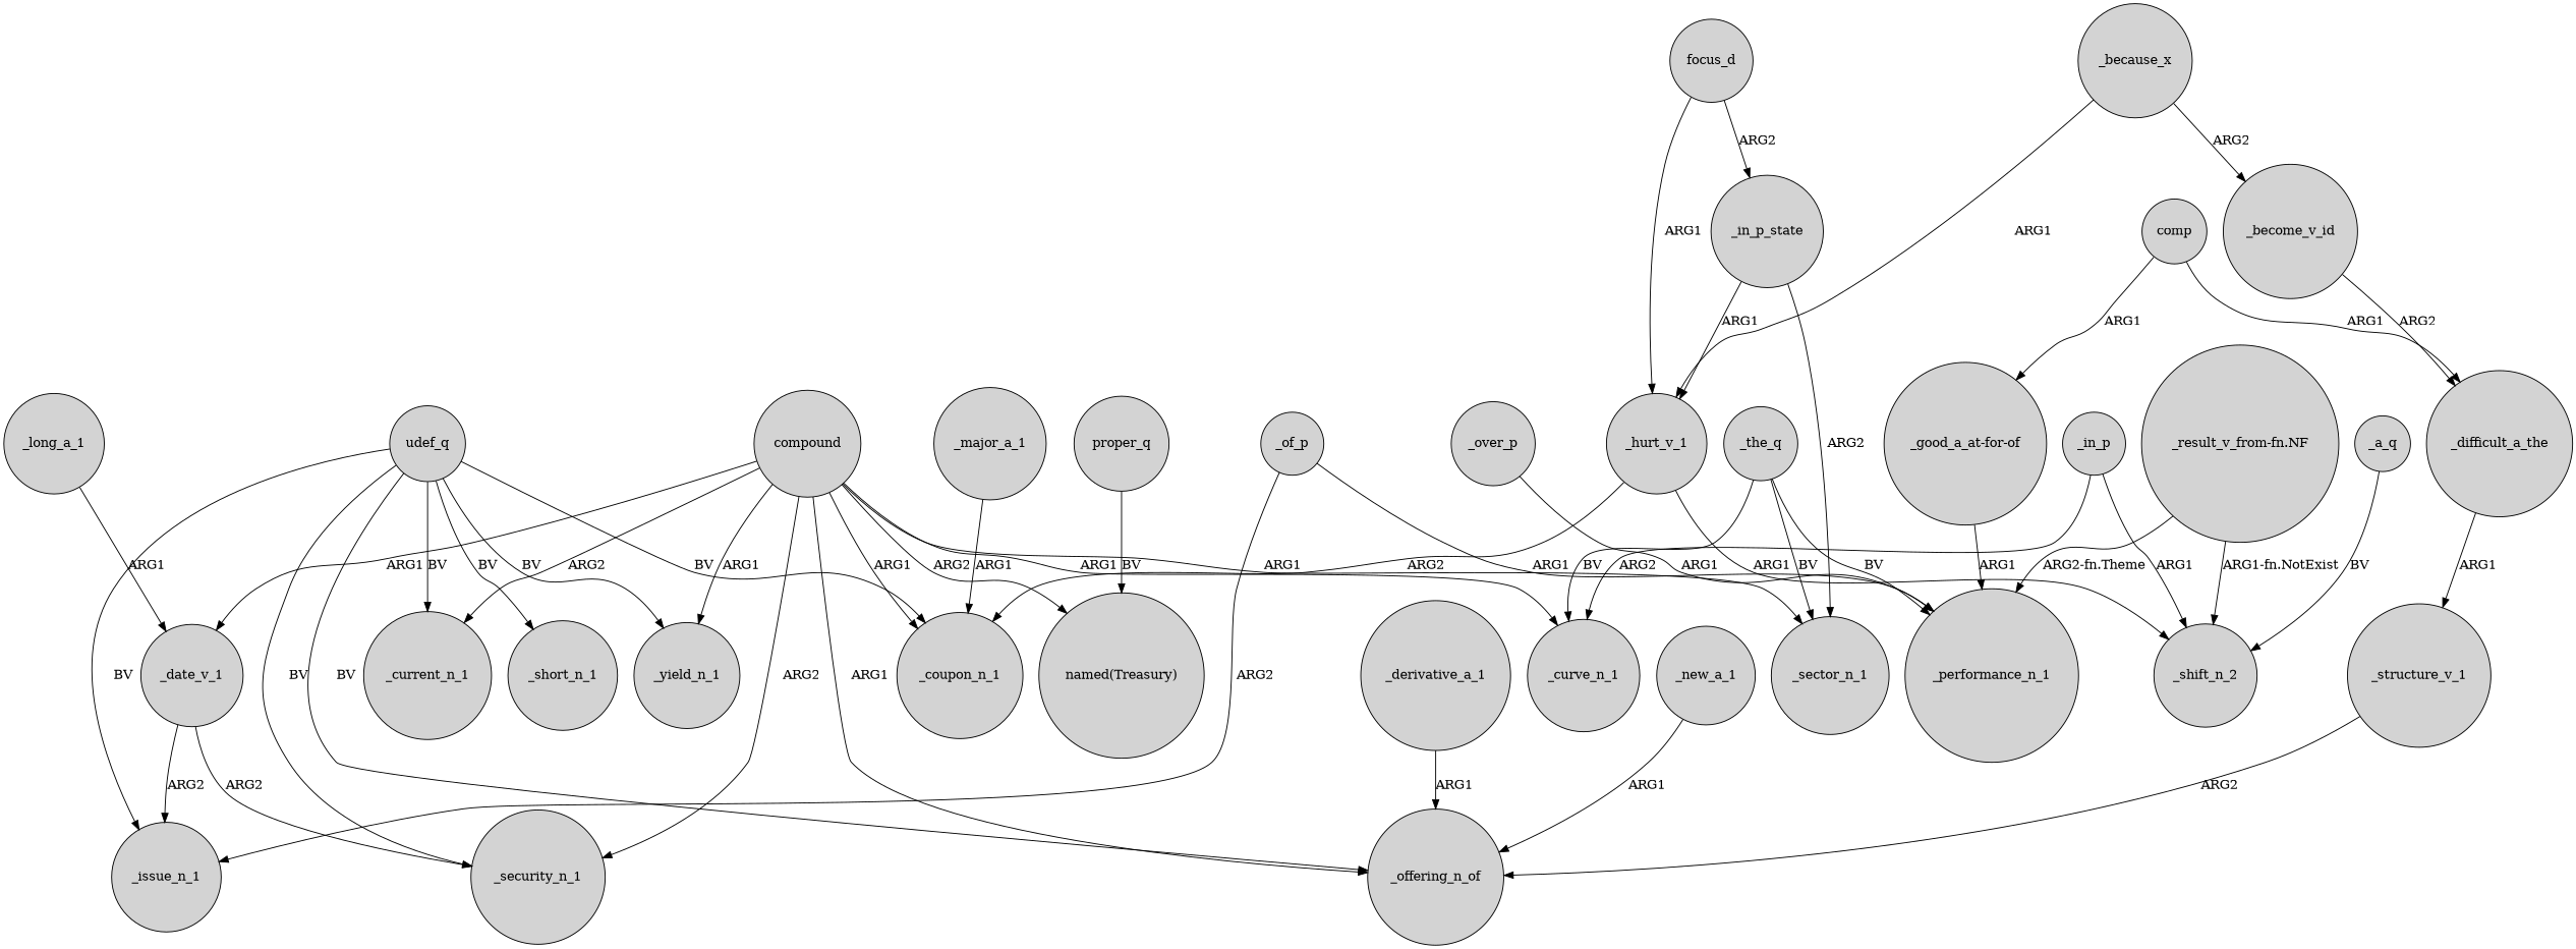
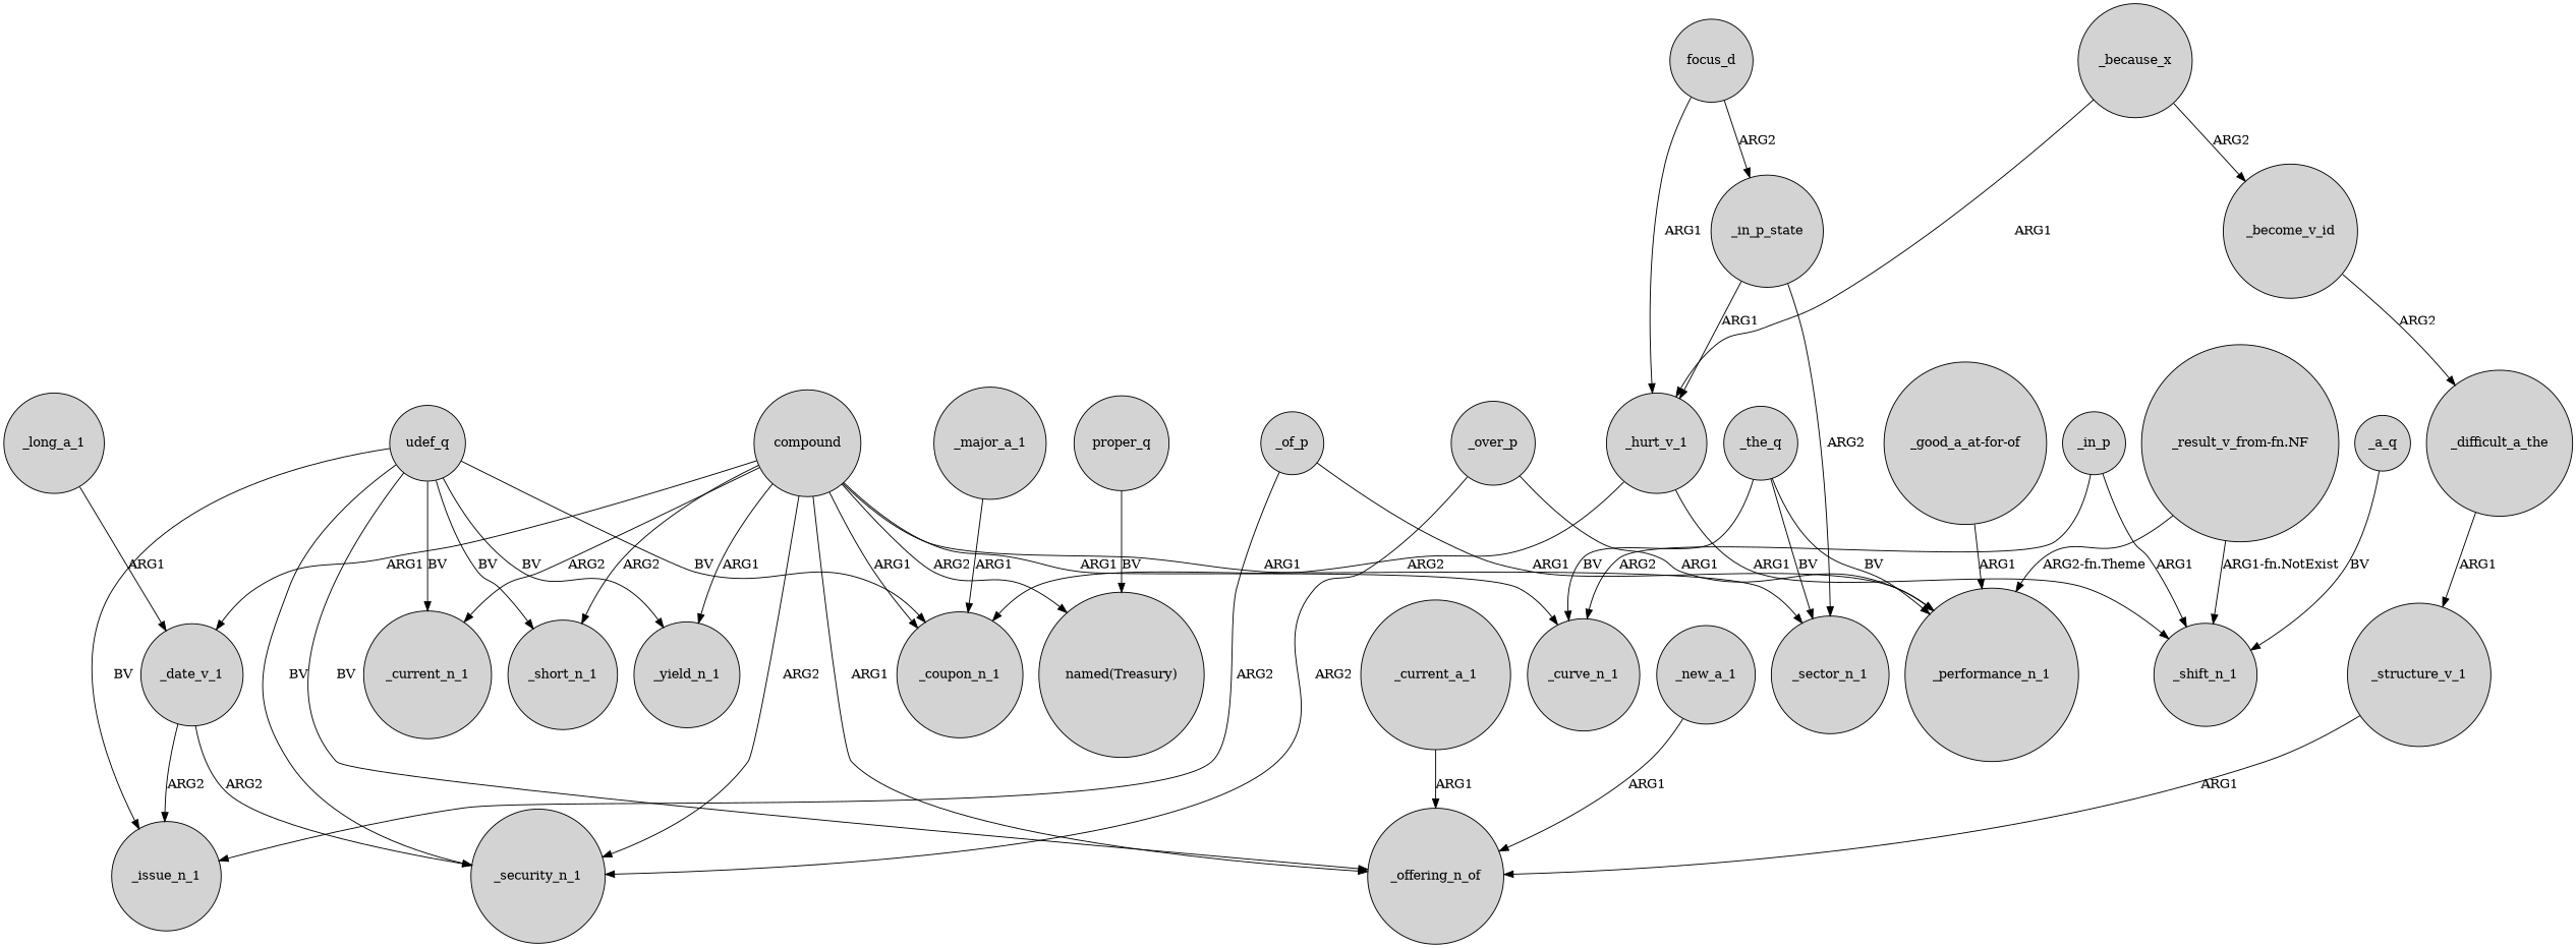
  digraph {
    node [shape=circle style=filled]
    compound
    _coupon_n_1
    "named(Treasury)"
    _current_n_1
    _date_v_1
    _curve_n_1
    _sector_n_1
    _security_n_1
    _yield_n_1
    _offering_n_of
    _short_n_1
    _issue_n_1
    _long_a_1
    _the_q
    _performance_n_1
    "_good_a_at-for-of"
    _in_p_state
    _hurt_v_1
-   _shift_n_1 [label=_shift_n_2]
+   _shift_n_1
    _of_p
    _over_p
-   comp
    n23 [label=_difficult_a_the]
    _structure_v_1
    focus_d
    _in_p
    "_result_v_from-fn.NF"
-   _derivative_a_1
+   _derivative_a_1 [label=_current_a_1]
    _new_a_1
    _a_q
    _because_x
    _become_v_id
    udef_q
    proper_q
    _major_a_1
    compound -> _coupon_n_1 [label=ARG1]
    compound -> "named(Treasury)" [label=ARG2]
    compound -> _current_n_1 [label=ARG2]
    compound -> _date_v_1 [label=ARG1]
    compound -> _curve_n_1 [label=ARG1]
    compound -> _sector_n_1 [label=ARG1]
    compound -> _security_n_1 [label=ARG2]
    compound -> _yield_n_1 [label=ARG1]
    compound -> _offering_n_of [label=ARG1]
+   compound -> _short_n_1 [label=ARG2]
    _date_v_1 -> _security_n_1 [label=ARG2]
    _date_v_1 -> _issue_n_1 [label=ARG2]
    _long_a_1 -> _date_v_1 [label=ARG1]
    _the_q -> _curve_n_1 [label=BV]
    _the_q -> _sector_n_1 [label=BV]
    _the_q -> _performance_n_1 [label=BV]
    "_good_a_at-for-of" -> _performance_n_1 [label=ARG1]
    _in_p_state -> _sector_n_1 [label=ARG2]
    _in_p_state -> _hurt_v_1 [label=ARG1]
    _hurt_v_1 -> _coupon_n_1 [label=ARG2]
    _hurt_v_1 -> _shift_n_1 [label=ARG1]
    _of_p -> _issue_n_1 [label=ARG2]
    _of_p -> _performance_n_1 [label=ARG1]
+   _over_p -> _security_n_1 [label=ARG2]
    _over_p -> _performance_n_1 [label=ARG1]
-   comp -> "_good_a_at-for-of" [label=ARG1]
-   comp -> n23 [label=ARG1]
    n23 -> _structure_v_1 [label=ARG1]
-   _structure_v_1 -> _offering_n_of [label=ARG2]
+   _structure_v_1 -> _offering_n_of [label=ARG1]
    focus_d -> _in_p_state [label=ARG2]
    focus_d -> _hurt_v_1 [label=ARG1]
    _in_p -> _curve_n_1 [label=ARG2]
    _in_p -> _shift_n_1 [label=ARG1]
    "_result_v_from-fn.NF" -> _performance_n_1 [label="ARG2-fn.Theme"]
    "_result_v_from-fn.NF" -> _shift_n_1 [label="ARG1-fn.NotExist"]
    _derivative_a_1 -> _offering_n_of [label=ARG1]
    _new_a_1 -> _offering_n_of [label=ARG1]
    _a_q -> _shift_n_1 [label=BV]
    _because_x -> _hurt_v_1 [label=ARG1]
    _because_x -> _become_v_id [label=ARG2]
    _become_v_id -> n23 [label=ARG2]
    udef_q -> _coupon_n_1 [label=BV]
    udef_q -> _current_n_1 [label=BV]
    udef_q -> _security_n_1 [label=BV]
    udef_q -> _yield_n_1 [label=BV]
    udef_q -> _offering_n_of [label=BV]
    udef_q -> _short_n_1 [label=BV]
    udef_q -> _issue_n_1 [label=BV]
    proper_q -> "named(Treasury)" [label=BV]
    _major_a_1 -> _coupon_n_1 [label=ARG1]
  }
